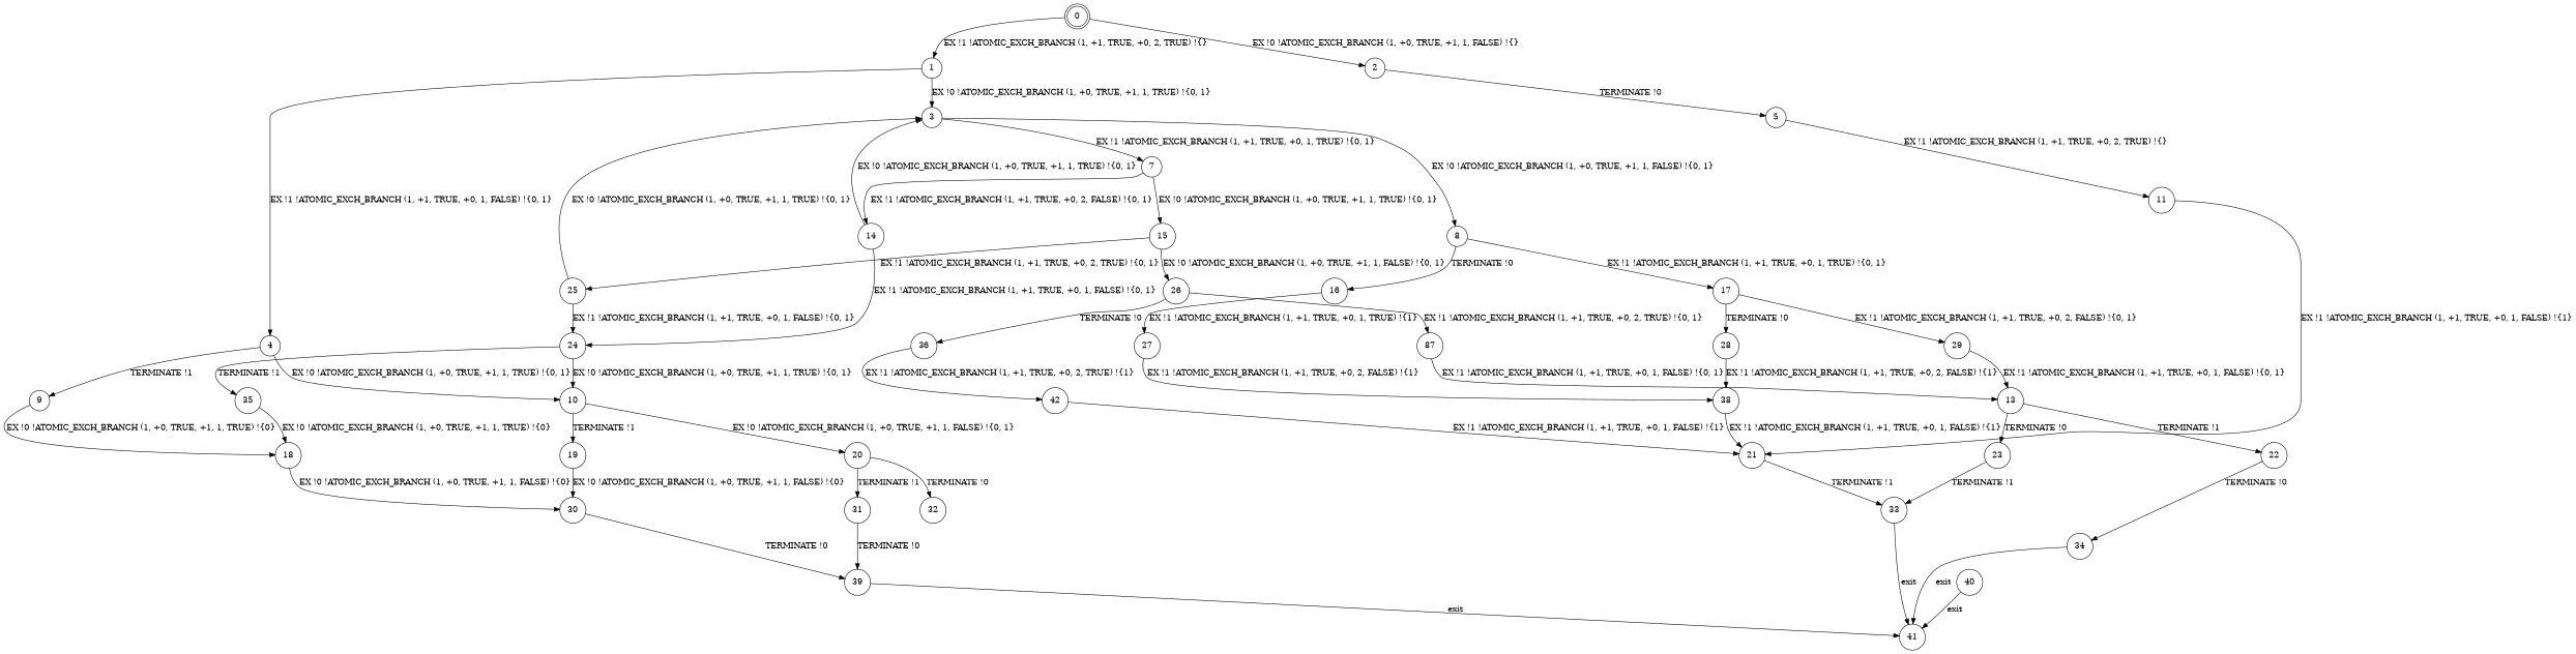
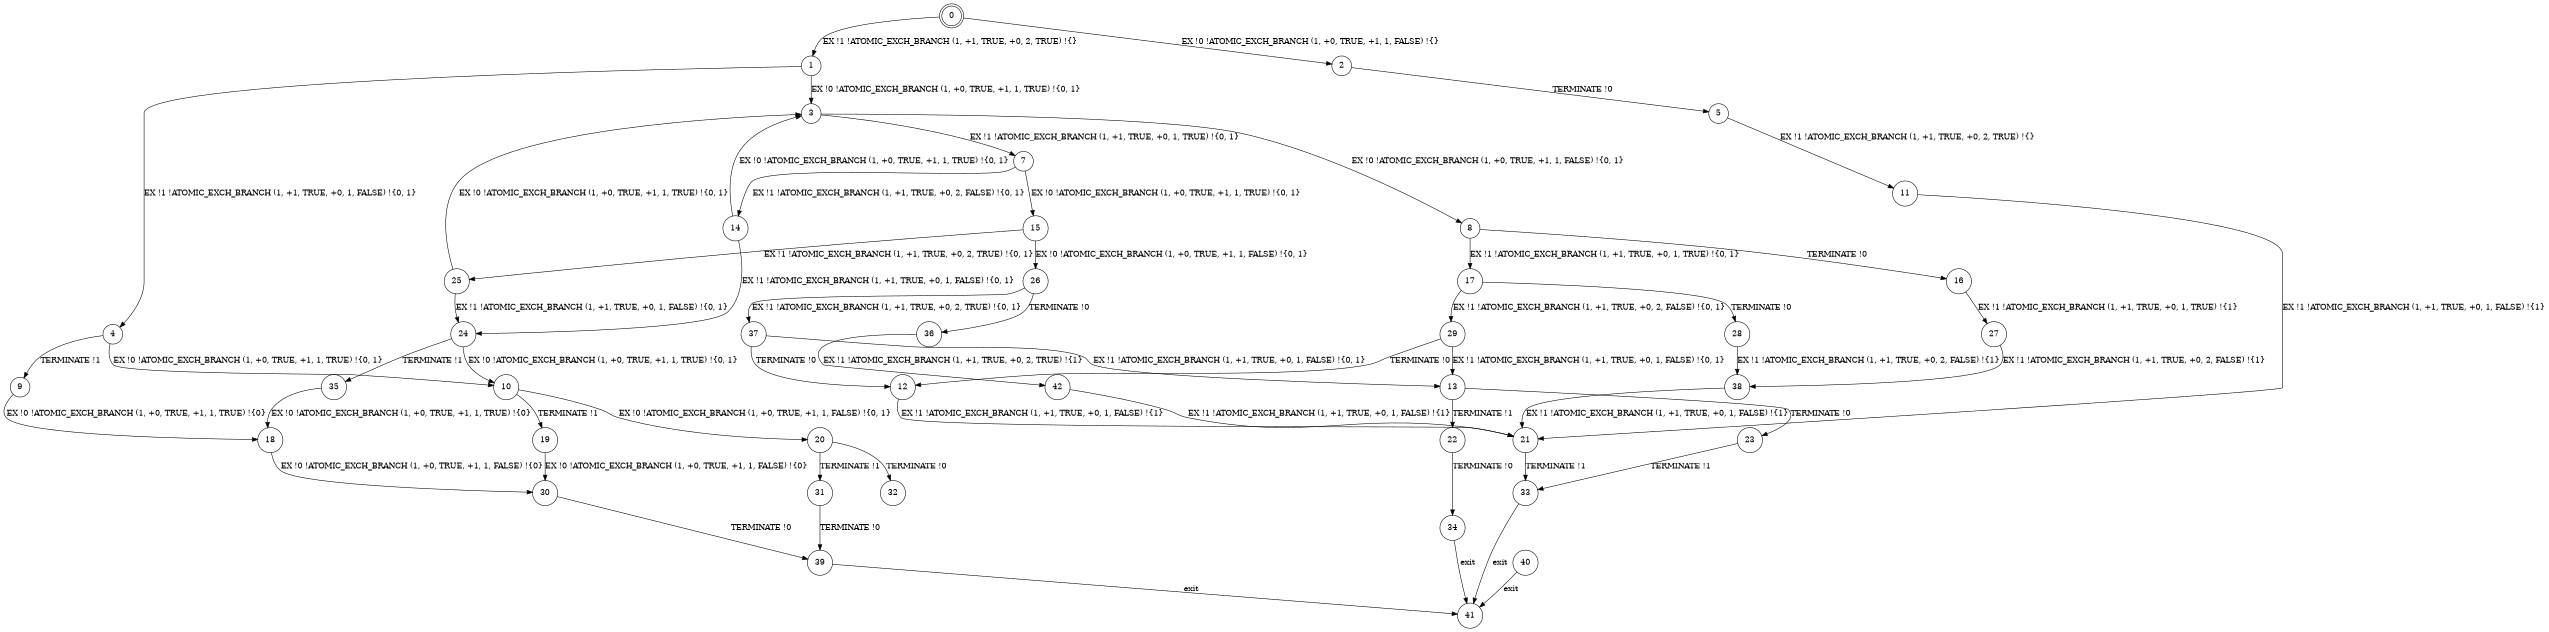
  digraph {
    node [shape=circle]
    0 [peripheries=2]
    1
    2
    3
    4
    5
    7
    8
    9
    10
    11
    14
    15
    16
    17
    18
    19
    20
    21
+   12
    13
    22
    23
    24
    25
    26
    27
    28
    29
    30
    31
    32
    33
    34
    35
    36
-   37 [label=87]
+   37
    38
    39
    41
    42
    40
    0 -> 1 [label="EX !1 !ATOMIC_EXCH_BRANCH (1, +1, TRUE, +0, 2, TRUE) !{}"]
    0 -> 2 [label="EX !0 !ATOMIC_EXCH_BRANCH (1, +0, TRUE, +1, 1, FALSE) !{}"]
    1 -> 3 [label="EX !0 !ATOMIC_EXCH_BRANCH (1, +0, TRUE, +1, 1, TRUE) !{0, 1}"]
    1 -> 4 [label="EX !1 !ATOMIC_EXCH_BRANCH (1, +1, TRUE, +0, 1, FALSE) !{0, 1}"]
    2 -> 5 [label="TERMINATE !0"]
    3 -> 7 [label="EX !1 !ATOMIC_EXCH_BRANCH (1, +1, TRUE, +0, 1, TRUE) !{0, 1}"]
    3 -> 8 [label="EX !0 !ATOMIC_EXCH_BRANCH (1, +0, TRUE, +1, 1, FALSE) !{0, 1}"]
    4 -> 9 [label="TERMINATE !1"]
    4 -> 10 [label="EX !0 !ATOMIC_EXCH_BRANCH (1, +0, TRUE, +1, 1, TRUE) !{0, 1}"]
    5 -> 11 [label="EX !1 !ATOMIC_EXCH_BRANCH (1, +1, TRUE, +0, 2, TRUE) !{}"]
    7 -> 14 [label="EX !1 !ATOMIC_EXCH_BRANCH (1, +1, TRUE, +0, 2, FALSE) !{0, 1}"]
    7 -> 15 [label="EX !0 !ATOMIC_EXCH_BRANCH (1, +0, TRUE, +1, 1, TRUE) !{0, 1}"]
    8 -> 16 [label="TERMINATE !0"]
    8 -> 17 [label="EX !1 !ATOMIC_EXCH_BRANCH (1, +1, TRUE, +0, 1, TRUE) !{0, 1}"]
    9 -> 18 [label="EX !0 !ATOMIC_EXCH_BRANCH (1, +0, TRUE, +1, 1, TRUE) !{0}"]
    10 -> 19 [label="TERMINATE !1"]
    10 -> 20 [label="EX !0 !ATOMIC_EXCH_BRANCH (1, +0, TRUE, +1, 1, FALSE) !{0, 1}"]
    11 -> 21 [label="EX !1 !ATOMIC_EXCH_BRANCH (1, +1, TRUE, +0, 1, FALSE) !{1}"]
    14 -> 3 [label="EX !0 !ATOMIC_EXCH_BRANCH (1, +0, TRUE, +1, 1, TRUE) !{0, 1}"]
    14 -> 24 [label="EX !1 !ATOMIC_EXCH_BRANCH (1, +1, TRUE, +0, 1, FALSE) !{0, 1}"]
    15 -> 25 [label="EX !1 !ATOMIC_EXCH_BRANCH (1, +1, TRUE, +0, 2, TRUE) !{0, 1}"]
    15 -> 26 [label="EX !0 !ATOMIC_EXCH_BRANCH (1, +0, TRUE, +1, 1, FALSE) !{0, 1}"]
    16 -> 27 [label="EX !1 !ATOMIC_EXCH_BRANCH (1, +1, TRUE, +0, 1, TRUE) !{1}"]
    17 -> 28 [label="TERMINATE !0"]
    17 -> 29 [label="EX !1 !ATOMIC_EXCH_BRANCH (1, +1, TRUE, +0, 2, FALSE) !{0, 1}"]
    18 -> 30 [label="EX !0 !ATOMIC_EXCH_BRANCH (1, +0, TRUE, +1, 1, FALSE) !{0}"]
    19 -> 30 [label="EX !0 !ATOMIC_EXCH_BRANCH (1, +0, TRUE, +1, 1, FALSE) !{0}"]
    20 -> 31 [label="TERMINATE !1"]
    20 -> 32 [label="TERMINATE !0"]
    21 -> 33 [label="TERMINATE !1"]
+   12 -> 21 [label="EX !1 !ATOMIC_EXCH_BRANCH (1, +1, TRUE, +0, 1, FALSE) !{1}"]
    13 -> 22 [label="TERMINATE !1"]
    13 -> 23 [label="TERMINATE !0"]
    22 -> 34 [label="TERMINATE !0"]
    23 -> 33 [label="TERMINATE !1"]
    24 -> 10 [label="EX !0 !ATOMIC_EXCH_BRANCH (1, +0, TRUE, +1, 1, TRUE) !{0, 1}"]
    24 -> 35 [label="TERMINATE !1"]
    25 -> 3 [label="EX !0 !ATOMIC_EXCH_BRANCH (1, +0, TRUE, +1, 1, TRUE) !{0, 1}"]
    25 -> 24 [label="EX !1 !ATOMIC_EXCH_BRANCH (1, +1, TRUE, +0, 1, FALSE) !{0, 1}"]
    26 -> 36 [label="TERMINATE !0"]
    26 -> 37 [label="EX !1 !ATOMIC_EXCH_BRANCH (1, +1, TRUE, +0, 2, TRUE) !{0, 1}"]
    27 -> 38 [label="EX !1 !ATOMIC_EXCH_BRANCH (1, +1, TRUE, +0, 2, FALSE) !{1}"]
    28 -> 38 [label="EX !1 !ATOMIC_EXCH_BRANCH (1, +1, TRUE, +0, 2, FALSE) !{1}"]
+   29 -> 12 [label="TERMINATE !0"]
    29 -> 13 [label="EX !1 !ATOMIC_EXCH_BRANCH (1, +1, TRUE, +0, 1, FALSE) !{0, 1}"]
    30 -> 39 [label="TERMINATE !0"]
    31 -> 39 [label="TERMINATE !0"]
    33 -> 41 [label=exit]
    34 -> 41 [label=exit]
    35 -> 18 [label="EX !0 !ATOMIC_EXCH_BRANCH (1, +0, TRUE, +1, 1, TRUE) !{0}"]
    36 -> 42 [label="EX !1 !ATOMIC_EXCH_BRANCH (1, +1, TRUE, +0, 2, TRUE) !{1}"]
+   37 -> 12 [label="TERMINATE !0"]
    37 -> 13 [label="EX !1 !ATOMIC_EXCH_BRANCH (1, +1, TRUE, +0, 1, FALSE) !{0, 1}"]
    38 -> 21 [label="EX !1 !ATOMIC_EXCH_BRANCH (1, +1, TRUE, +0, 1, FALSE) !{1}"]
    39 -> 41 [label=exit]
    42 -> 21 [label="EX !1 !ATOMIC_EXCH_BRANCH (1, +1, TRUE, +0, 1, FALSE) !{1}"]
    40 -> 41 [label=exit]
  }
